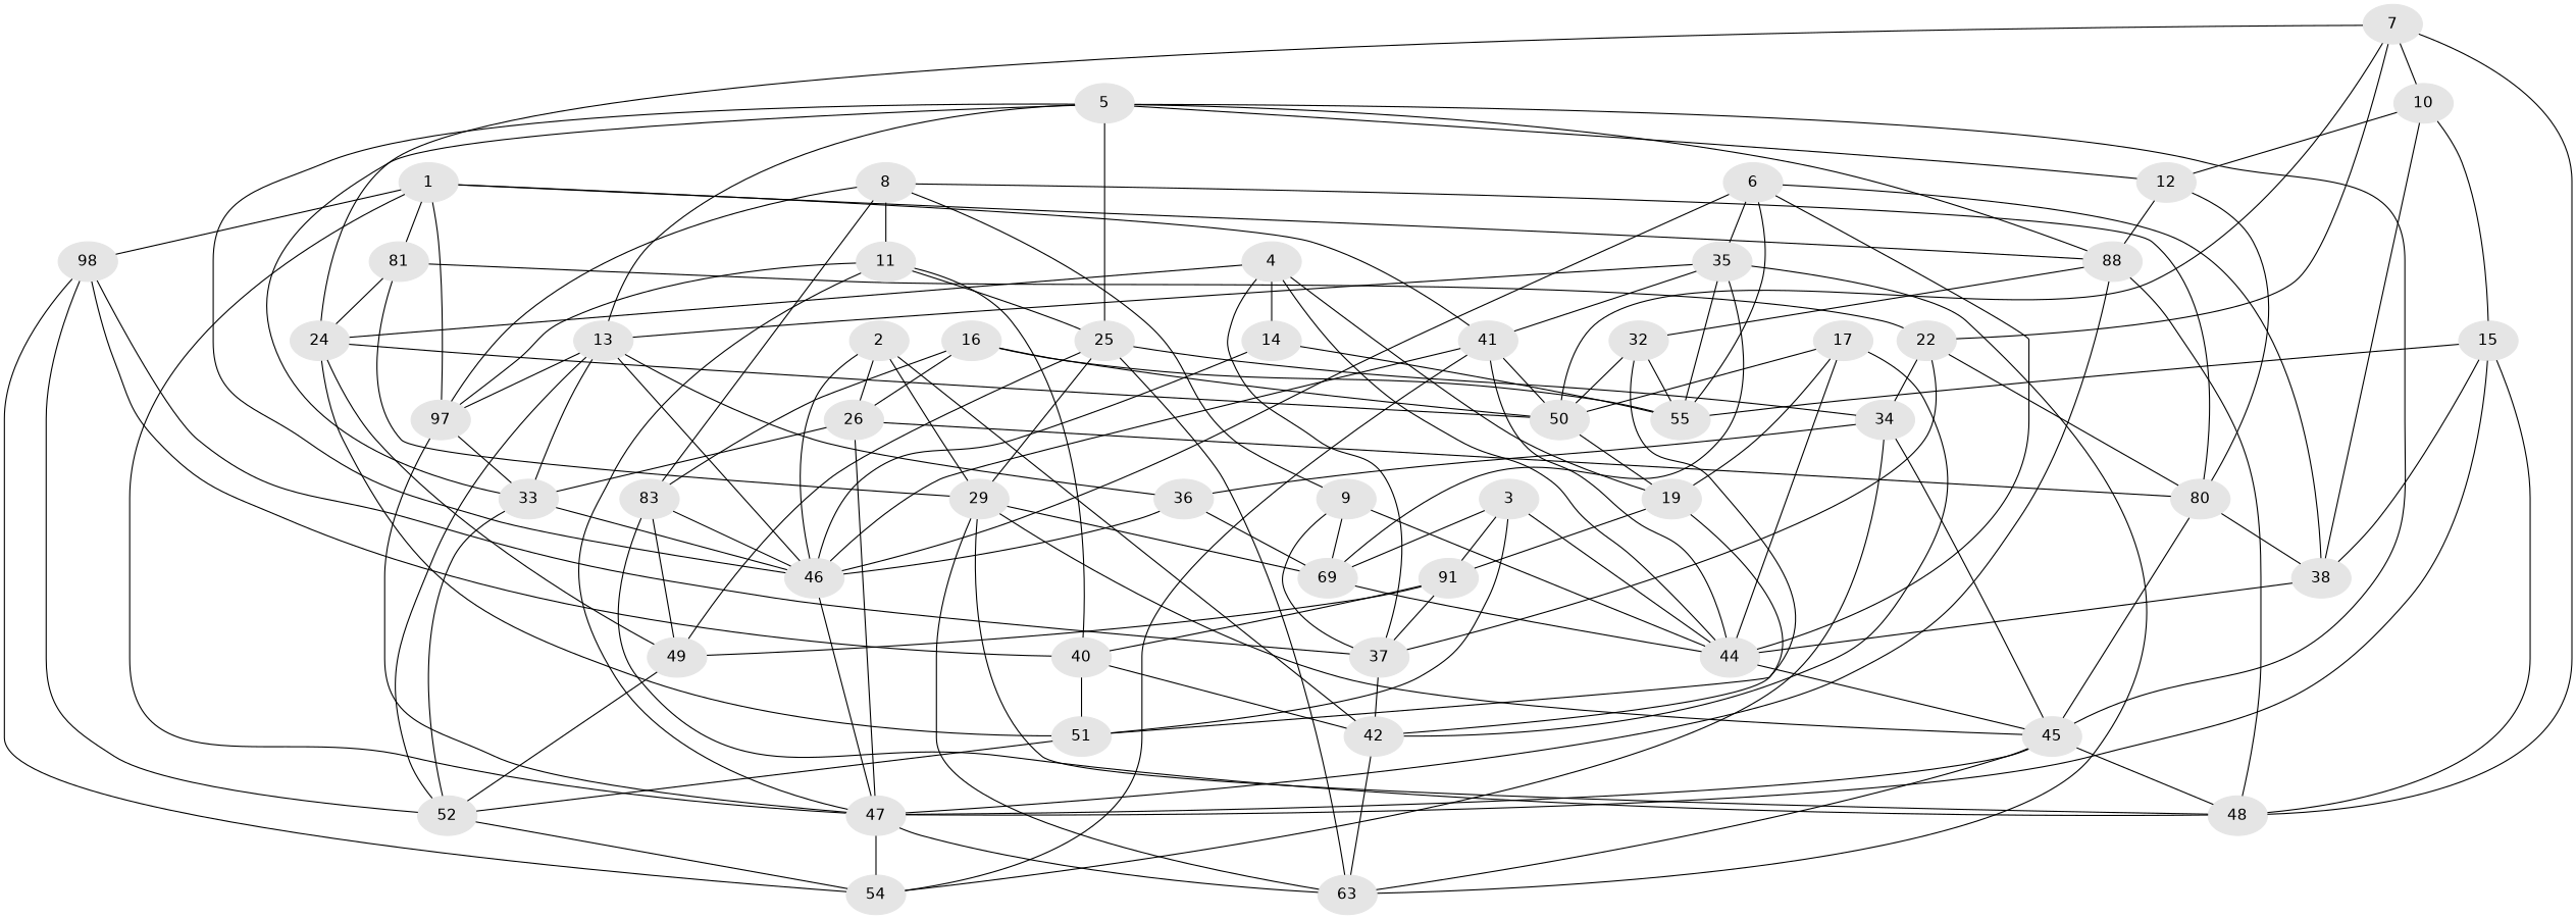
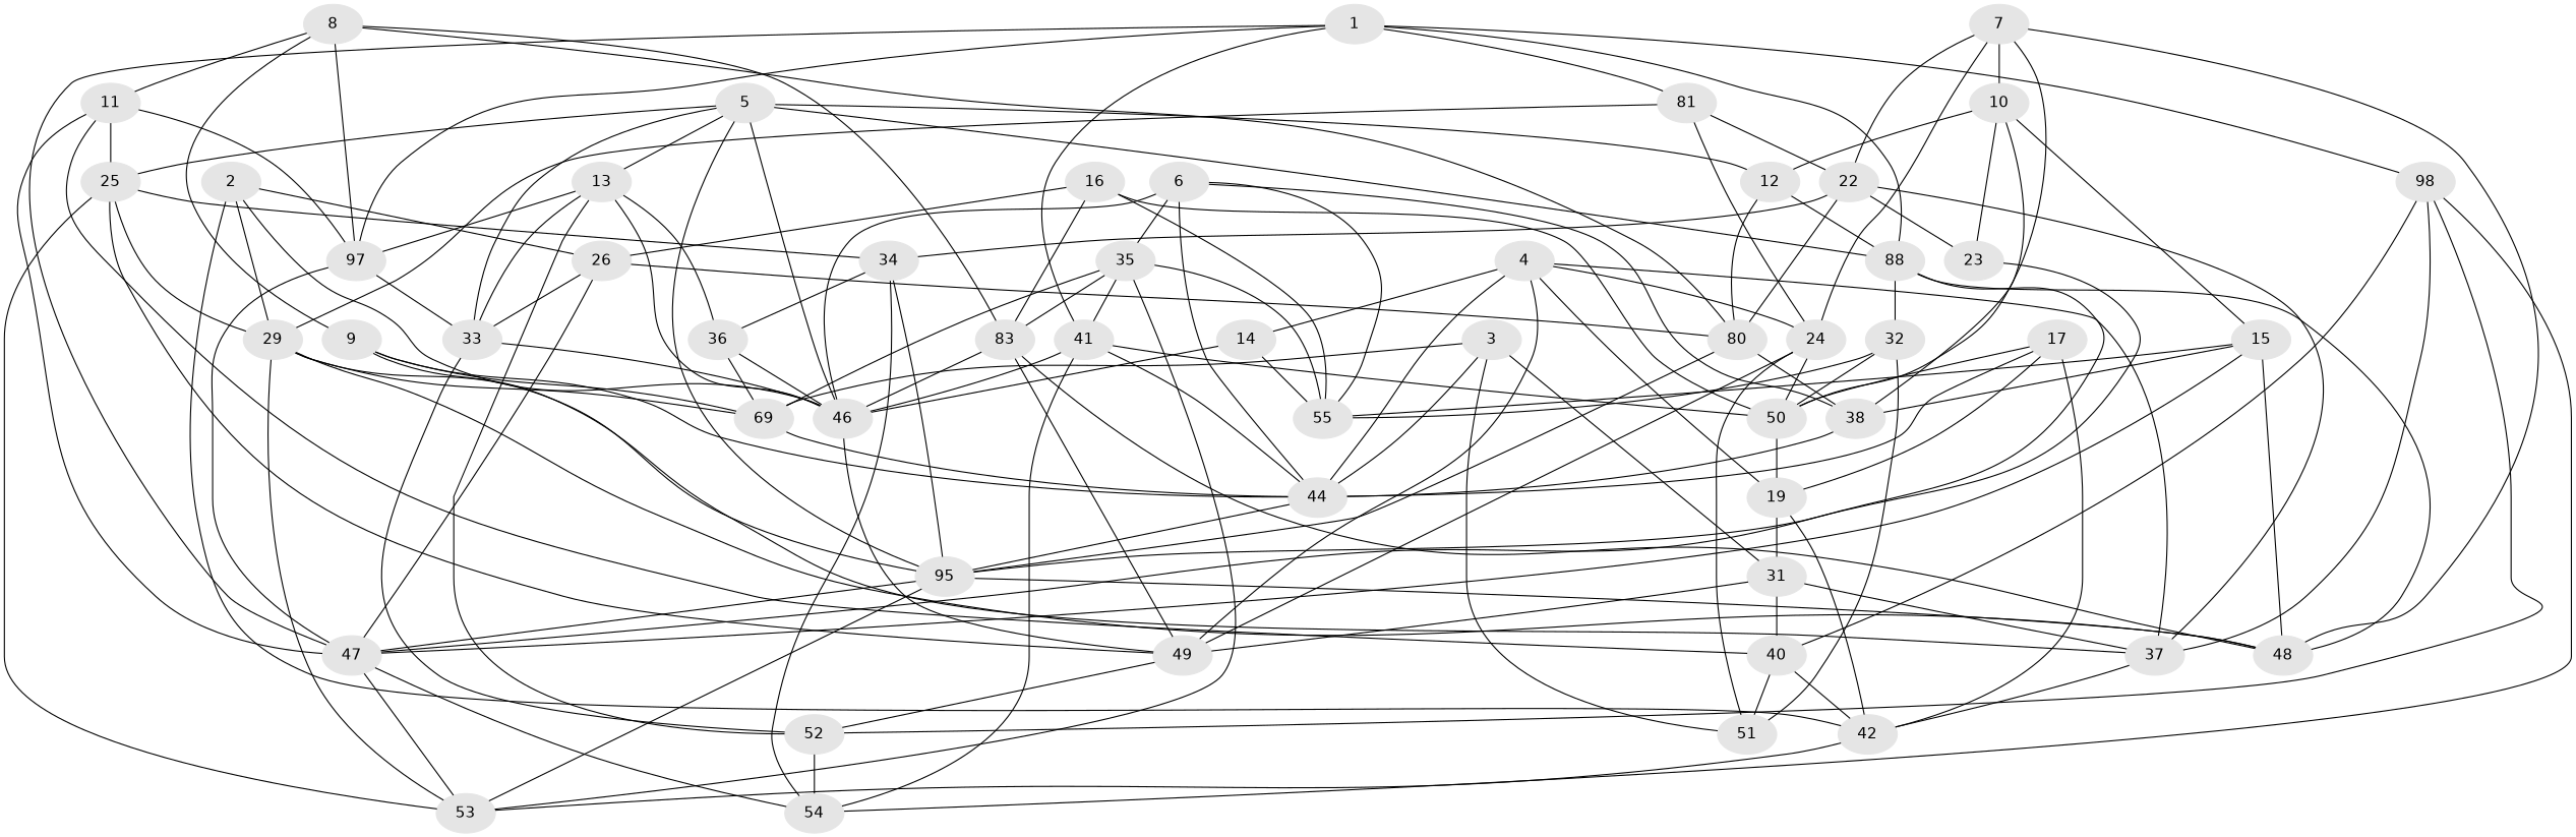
  graph {
    fontname="DejaVu Sans"
    node [color=gray90 fontname="DejaVu Sans" style=filled]
    edge [fontname="DejaVu Sans" weight=1.0]
    n1 [label=98]
    1
    n3 [label=81]
    n4 [label=97]
    n5 [label=88]
    41
    47
    37
    40
    52
    54
    29
    24
    22
    33
    48
    32
    46
    44
    50
-   53 [label=63]
+   53
    2
    26
    42
    n25 [label=80]
    n26 [label=69]
-   45
+   45 [label=95]
    49
    3
-   31 [label=91]
+   31
    51
    4
    14
    19
    55
    5
    12
    13
    25
    36
    34
    6
    35
    38
    n45 [label=83]
    7
    10
    15
+   23
    8
    9
    11
    16
    17
    n1 -- 37
    n1 -- 40 [weight=2.0]
    n1 -- 52
    n1 -- 54
    1 -- n1
    1 -- n3
    1 -- n4
    1 -- n5
    1 -- 41
    1 -- 47
    n3 -- 29
    n3 -- 24
    n3 -- 22
    n4 -- 47
    n4 -- 33
    n5 -- 47
    n5 -- 48
    n5 -- 32
    41 -- 54
    41 -- 46
    41 -- 44
    41 -- 50
    47 -- 54
    47 -- 53
    37 -- 42
    40 -- 42
    40 -- 51
    52 -- 54
    29 -- 48
    29 -- 53
    29 -- n26
    29 -- 45
    24 -- 50
    24 -- 49
    24 -- 51
    22 -- 37
    22 -- n25
    22 -- 34
+   22 -- 23
    33 -- 52
    33 -- 46
    32 -- 50
    32 -- 51
    32 -- 55
-   46 -- 47
+   46 -- 49
    44 -- 45
    50 -- 19
    2 -- 29
    2 -- 46
    2 -- 26
    2 -- 42
    26 -- 47
    26 -- 33
    26 -- n25
    42 -- 53
    n25 -- 45
    n25 -- 38
    n26 -- 44
    45 -- 47
    45 -- 48
    45 -- 53
    49 -- 52
    3 -- 44
    3 -- n26
    3 -- 31
    3 -- 51
    31 -- 37
    31 -- 40
    31 -- 49
-   51 -- 52
    4 -- 37
    4 -- 24
    4 -- 44
+   4 -- 49
    4 -- 14
    4 -- 19
    14 -- 46
    14 -- 55
    19 -- 42
    19 -- 31 [weight=2.0]
    5 -- n5
    5 -- 33
    5 -- 46
    5 -- 45
    5 -- 12
    5 -- 13
    5 -- 25
    12 -- n5
    12 -- n25
    13 -- n4
    13 -- 52
    13 -- 33
    13 -- 46
    13 -- 36
    25 -- 29
    25 -- 53
    25 -- 49
    25 -- 34
    36 -- 46
    36 -- n26
    34 -- 54
    34 -- 45
    34 -- 36
    6 -- 46
    6 -- 44
    6 -- 55
    6 -- 35 [weight=2.0]
    6 -- 38
    35 -- 41
    35 -- 53
    35 -- n26
    35 -- 55
-   35 -- 13
+   35 -- n45
    38 -- 44 [weight=2.0]
    n45 -- 48
    n45 -- 46
    n45 -- 49
    7 -- 24
    7 -- 22
    7 -- 48
    7 -- 50
    7 -- 10 [weight=2.0]
    10 -- 12
    10 -- 38
    10 -- 15
+   10 -- 23
    15 -- 47
    15 -- 48
    15 -- 55
    15 -- 38
+   23 -- 45
    8 -- n4
    8 -- n25
    8 -- n45
    8 -- 9
    8 -- 11
    9 -- 37
    9 -- 44
    9 -- n26
    11 -- n4
    11 -- 47
    11 -- 40
    11 -- 25
    16 -- 50
    16 -- 26
    16 -- 55
    16 -- n45
    17 -- 44
    17 -- 50
    17 -- 42
    17 -- 19
  }
